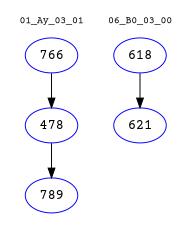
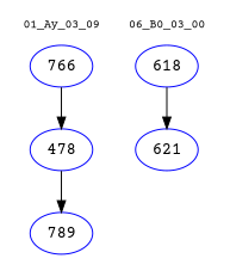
  digraph {
    fontname="Courier Prime"
    node [color=blue fontname="Courier Prime"]
    edge [color=black fontname="Courier Prime"]
    n1 [label=766]
    n2 [label=478]
    n3 [label=789]
    n4 [label=618]
    n5 [label=621]
    subgraph cluster_1 {
      color=white
      fontsize=10
-     label="01_Ay_03_01"
+     label="01_Ay_03_09"
      n1
      n2
      n3
    }
    subgraph cluster_2 {
      color=white
      fontsize=10
      label="06_B0_03_00"
      n4
      n5
    }
    n1 -> n2
    n2 -> n3
    n4 -> n5
  }
